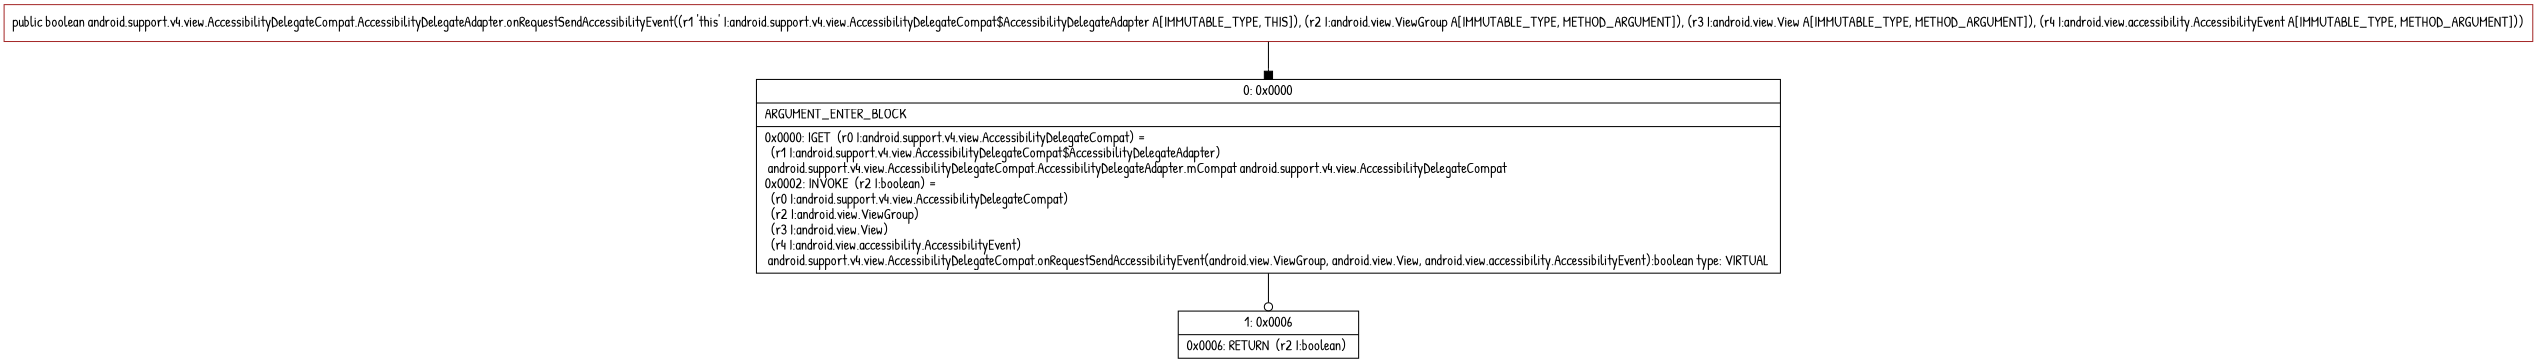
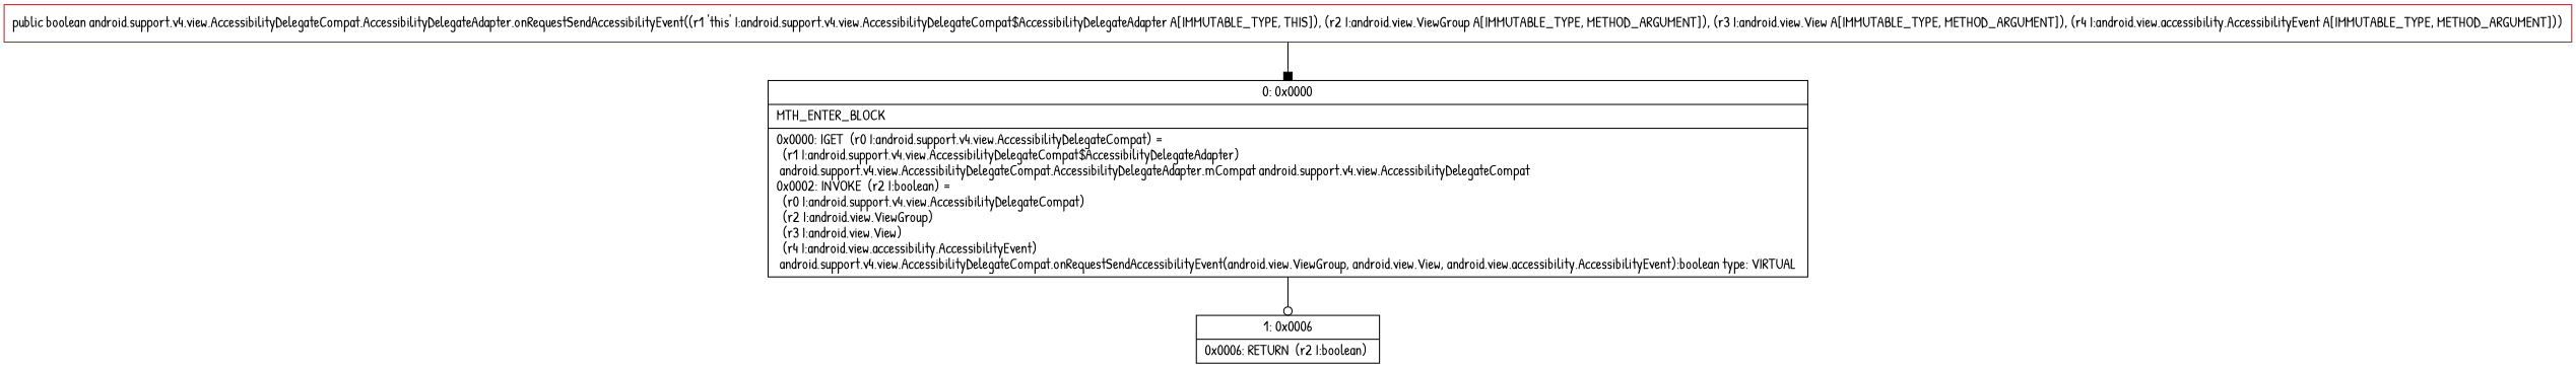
  digraph {
    fontname="Patrick Hand"
    node [shape=record color=black fontname="Patrick Hand"]
    edge [fontname="Patrick Hand"]
-   n1 [label="{0\:\ 0x0000|ARGUMENT_ENTER_BLOCK\l|0x0000: IGET  (r0 I:android.support.v4.view.AccessibilityDelegateCompat) = \l  (r1 I:android.support.v4.view.AccessibilityDelegateCompat$AccessibilityDelegateAdapter)\l android.support.v4.view.AccessibilityDelegateCompat.AccessibilityDelegateAdapter.mCompat android.support.v4.view.AccessibilityDelegateCompat \l0x0002: INVOKE  (r2 I:boolean) = \l  (r0 I:android.support.v4.view.AccessibilityDelegateCompat)\l  (r2 I:android.view.ViewGroup)\l  (r3 I:android.view.View)\l  (r4 I:android.view.accessibility.AccessibilityEvent)\l android.support.v4.view.AccessibilityDelegateCompat.onRequestSendAccessibilityEvent(android.view.ViewGroup, android.view.View, android.view.accessibility.AccessibilityEvent):boolean type: VIRTUAL \l}"]
+   n1 [label="{0\:\ 0x0000|MTH_ENTER_BLOCK\l|0x0000: IGET  (r0 I:android.support.v4.view.AccessibilityDelegateCompat) = \l  (r1 I:android.support.v4.view.AccessibilityDelegateCompat$AccessibilityDelegateAdapter)\l android.support.v4.view.AccessibilityDelegateCompat.AccessibilityDelegateAdapter.mCompat android.support.v4.view.AccessibilityDelegateCompat \l0x0002: INVOKE  (r2 I:boolean) = \l  (r0 I:android.support.v4.view.AccessibilityDelegateCompat)\l  (r2 I:android.view.ViewGroup)\l  (r3 I:android.view.View)\l  (r4 I:android.view.accessibility.AccessibilityEvent)\l android.support.v4.view.AccessibilityDelegateCompat.onRequestSendAccessibilityEvent(android.view.ViewGroup, android.view.View, android.view.accessibility.AccessibilityEvent):boolean type: VIRTUAL \l}"]
    n2 [label="{1\:\ 0x0006|0x0006: RETURN  (r2 I:boolean) \l}"]
    n3 [label="{public boolean android.support.v4.view.AccessibilityDelegateCompat.AccessibilityDelegateAdapter.onRequestSendAccessibilityEvent((r1 'this' I:android.support.v4.view.AccessibilityDelegateCompat$AccessibilityDelegateAdapter A[IMMUTABLE_TYPE, THIS]), (r2 I:android.view.ViewGroup A[IMMUTABLE_TYPE, METHOD_ARGUMENT]), (r3 I:android.view.View A[IMMUTABLE_TYPE, METHOD_ARGUMENT]), (r4 I:android.view.accessibility.AccessibilityEvent A[IMMUTABLE_TYPE, METHOD_ARGUMENT])) }" color=brown]
    n1 -> n2 [arrowhead=odot]
    n3 -> n1 [arrowhead=box]
  }
